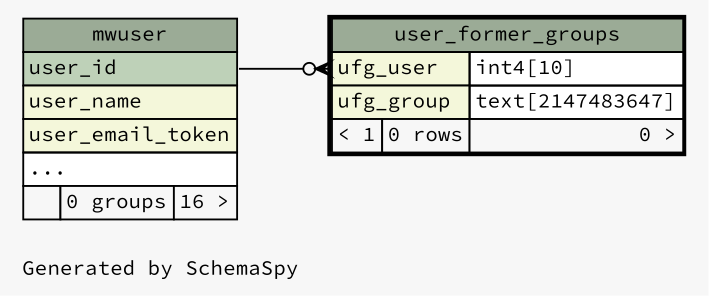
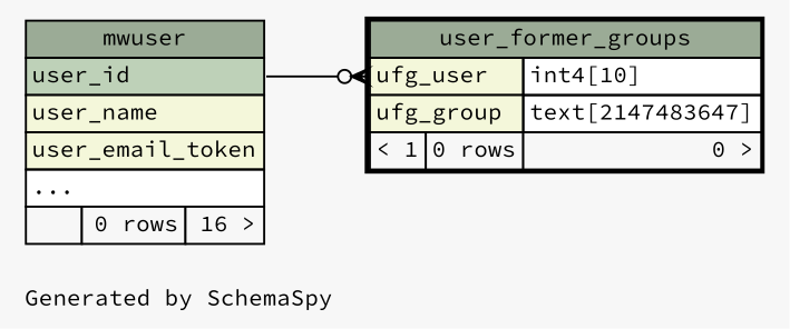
  digraph {
    bgcolor="#f7f7f7"
    fontname="Source Code Pro"
    fontsize=11
    label="\nGenerated by SchemaSpy"
    labeljust=l
    nodesep=0.18
    rankdir=RL
    ranksep=0.46
    node [fontname="Source Code Pro" fontsize=11 shape=plaintext]
    n1 [label=<     <TABLE BORDER="2" CELLBORDER="1" CELLSPACING="0" BGCOLOR="#ffffff">       <TR><TD COLSPAN="3" BGCOLOR="#9bab96" ALIGN="CENTER">user_former_groups</TD></TR>       <TR><TD PORT="ufg_user" COLSPAN="2" BGCOLOR="#f4f7da" ALIGN="LEFT">ufg_user</TD><TD PORT="ufg_user.type" ALIGN="LEFT">int4[10]</TD></TR>       <TR><TD PORT="ufg_group" COLSPAN="2" BGCOLOR="#f4f7da" ALIGN="LEFT">ufg_group</TD><TD PORT="ufg_group.type" ALIGN="LEFT">text[2147483647]</TD></TR>       <TR><TD ALIGN="LEFT" BGCOLOR="#f7f7f7">&lt; 1</TD><TD ALIGN="RIGHT" BGCOLOR="#f7f7f7">0 rows</TD><TD ALIGN="RIGHT" BGCOLOR="#f7f7f7">0 &gt;</TD></TR>     </TABLE>>]
-   n2 [label=<     <TABLE BORDER="0" CELLBORDER="1" CELLSPACING="0" BGCOLOR="#ffffff">       <TR><TD COLSPAN="3" BGCOLOR="#9bab96" ALIGN="CENTER">mwuser</TD></TR>       <TR><TD PORT="user_id" COLSPAN="3" BGCOLOR="#bed1b8" ALIGN="LEFT">user_id</TD></TR>       <TR><TD PORT="user_name" COLSPAN="3" BGCOLOR="#f4f7da" ALIGN="LEFT">user_name</TD></TR>       <TR><TD PORT="user_email_token" COLSPAN="3" BGCOLOR="#f4f7da" ALIGN="LEFT">user_email_token</TD></TR>       <TR><TD PORT="elipses" COLSPAN="3" ALIGN="LEFT">...</TD></TR>       <TR><TD ALIGN="LEFT" BGCOLOR="#f7f7f7">  </TD><TD ALIGN="RIGHT" BGCOLOR="#f7f7f7">0 groups</TD><TD ALIGN="RIGHT" BGCOLOR="#f7f7f7">16 &gt;</TD></TR>     </TABLE>>]
+   n2 [label=<     <TABLE BORDER="0" CELLBORDER="1" CELLSPACING="0" BGCOLOR="#ffffff">       <TR><TD COLSPAN="3" BGCOLOR="#9bab96" ALIGN="CENTER">mwuser</TD></TR>       <TR><TD PORT="user_id" COLSPAN="3" BGCOLOR="#bed1b8" ALIGN="LEFT">user_id</TD></TR>       <TR><TD PORT="user_name" COLSPAN="3" BGCOLOR="#f4f7da" ALIGN="LEFT">user_name</TD></TR>       <TR><TD PORT="user_email_token" COLSPAN="3" BGCOLOR="#f4f7da" ALIGN="LEFT">user_email_token</TD></TR>       <TR><TD PORT="elipses" COLSPAN="3" ALIGN="LEFT">...</TD></TR>       <TR><TD ALIGN="LEFT" BGCOLOR="#f7f7f7">  </TD><TD ALIGN="RIGHT" BGCOLOR="#f7f7f7">0 rows</TD><TD ALIGN="RIGHT" BGCOLOR="#f7f7f7">16 &gt;</TD></TR>     </TABLE>>]
    n1 -> n2 [arrowhead=none arrowsize=0.8 arrowtail=crowodot dir=back headport="user_id:e" tailport="ufg_user:w" fontname="Source Code Pro"]
  }
